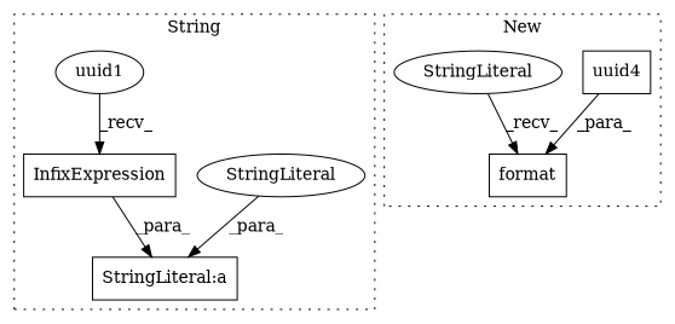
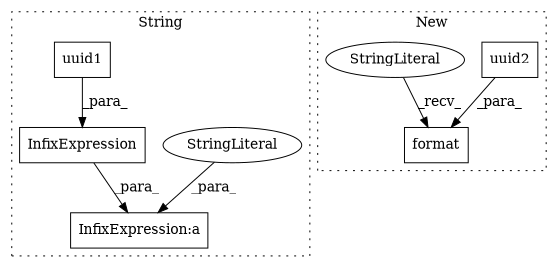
  digraph {
    node [a=32 l="7,1" shape=box]
    n1 [label=InfixExpression s="544,563"]
-   n2 [a=27 l=3 label="StringLiteral:a" s=541]
+   n2 [a=27 l=3 label="InfixExpression:a" s=541]
    n3 [a=45 l=26 label=StringLiteral s=515 shape=ellipse]
-   n4 [l=7 label=uuid1 s=556 shape=ellipse]
-   n5 [l=7 label=uuid4 s=536]
+   n4 [l=7 label=uuid1 s=556]
+   n5 [l=7 label=uuid2 s=536]
    n6 [label=format s="524,543"]
    n7 [a=45 l=9 label=StringLiteral s=514 shape=ellipse]
    subgraph cluster_1 {
      label=String
      style=dotted
      n1
      n2
      n3
      n4
    }
    subgraph cluster_2 {
      label=New
      style=dotted
      n5
      n6
      n7
    }
    n1 -> n2 [label=_para_]
    n3 -> n2 [label=_para_]
-   n4 -> n1 [label=_recv_]
+   n4 -> n1 [label=_para_]
    n5 -> n6 [label=_para_]
    n7 -> n6 [label=_recv_]
  }
